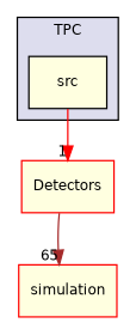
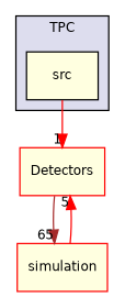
  digraph {
    compound=true
    node [fillcolor=lightyellow fontname=Helvetica fontsize=10 shape=box style=filled color=red]
    edge [color=red labeldistance=1.5 labelfontname=Helvetica labelfontsize=10]
    n1 [label=src pencolor=black color=""]
    n2 [label=Detectors]
    n3 [label=simulation]
    subgraph cluster_1 {
      bgcolor="#ddddee"
      fontname=Helvetica
      fontsize=10
      label=TPC
      pencolor=black
      n1
    }
    n1 -> n2 [headlabel=1]
    n2 -> n3 [color=brown headlabel=65]
+   n3 -> n2 [headlabel=5]
  }
